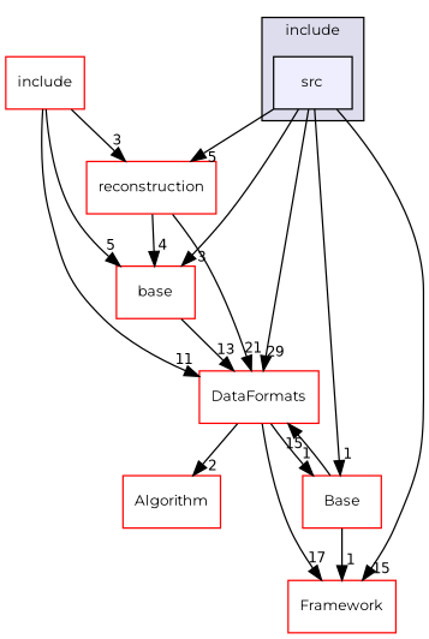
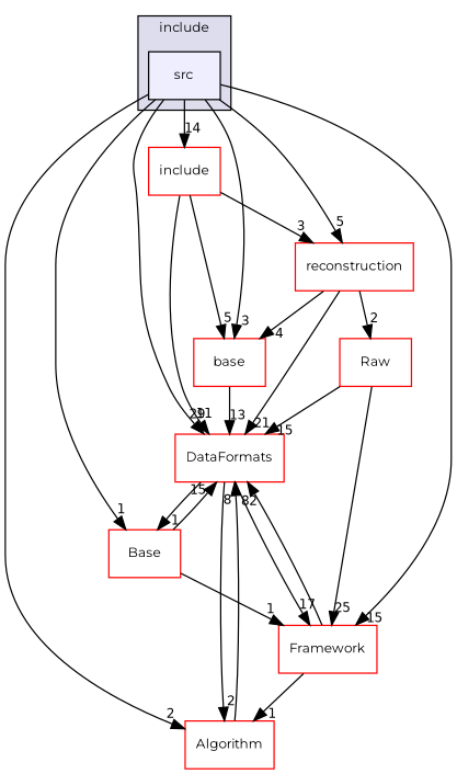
  digraph {
    compound=true
    fontname=Montserrat
    node [fontname=Montserrat fontsize=10 shape=box color=red]
    edge [fontname=Montserrat headlabel=1 labeldistance=1.5 labelfontname=Helvetica labelfontsize=10]
    n1 [fillcolor="#eeeeff" label=src pencolor=black style=filled color=""]
    n2 [label=reconstruction]
    n3 [label=Base]
    n4 [label=Algorithm]
    n5 [label=base]
    n6 [label=Framework]
    n7 [label=include]
    n8 [label=DataFormats]
+   n9 [label=Raw]
    subgraph cluster_1 {
      bgcolor="#ddddee"
      fontsize=10
      label=include
      pencolor=black
      n1
    }
    n1 -> n2 [headlabel=5]
    n1 -> n3
+   n1 -> n4 [headlabel=2]
    n1 -> n5 [headlabel=3]
    n1 -> n6 [headlabel=15]
+   n1 -> n7 [headlabel=14]
    n1 -> n8 [headlabel=29]
    n2 -> n5 [headlabel=4]
    n2 -> n8 [headlabel=21]
+   n2 -> n9 [headlabel=2]
    n3 -> n6
    n3 -> n8 [headlabel=15]
+   n4 -> n8 [headlabel=8]
    n5 -> n8 [headlabel=13]
+   n6 -> n4
+   n6 -> n8 [headlabel=82]
    n7 -> n2 [headlabel=3]
    n7 -> n5 [headlabel=5]
    n7 -> n8 [headlabel=11]
    n8 -> n3
    n8 -> n4 [headlabel=2]
    n8 -> n6 [headlabel=17]
+   n9 -> n6 [headlabel=25]
+   n9 -> n8 [headlabel=15]
  }
